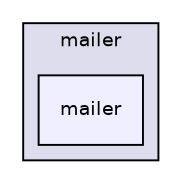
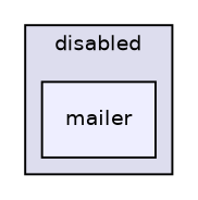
  digraph {
    compound=true
    n1 [fillcolor="#eeeeff" fontname=Helvetica fontsize=10 label=mailer pencolor=black shape=box style=filled]
    subgraph cluster_1 {
      bgcolor="#ddddee"
      fontname=Helvetica
      fontsize=10
-     label=mailer
+     label=disabled
      pencolor=black
      n1
    }
  }
